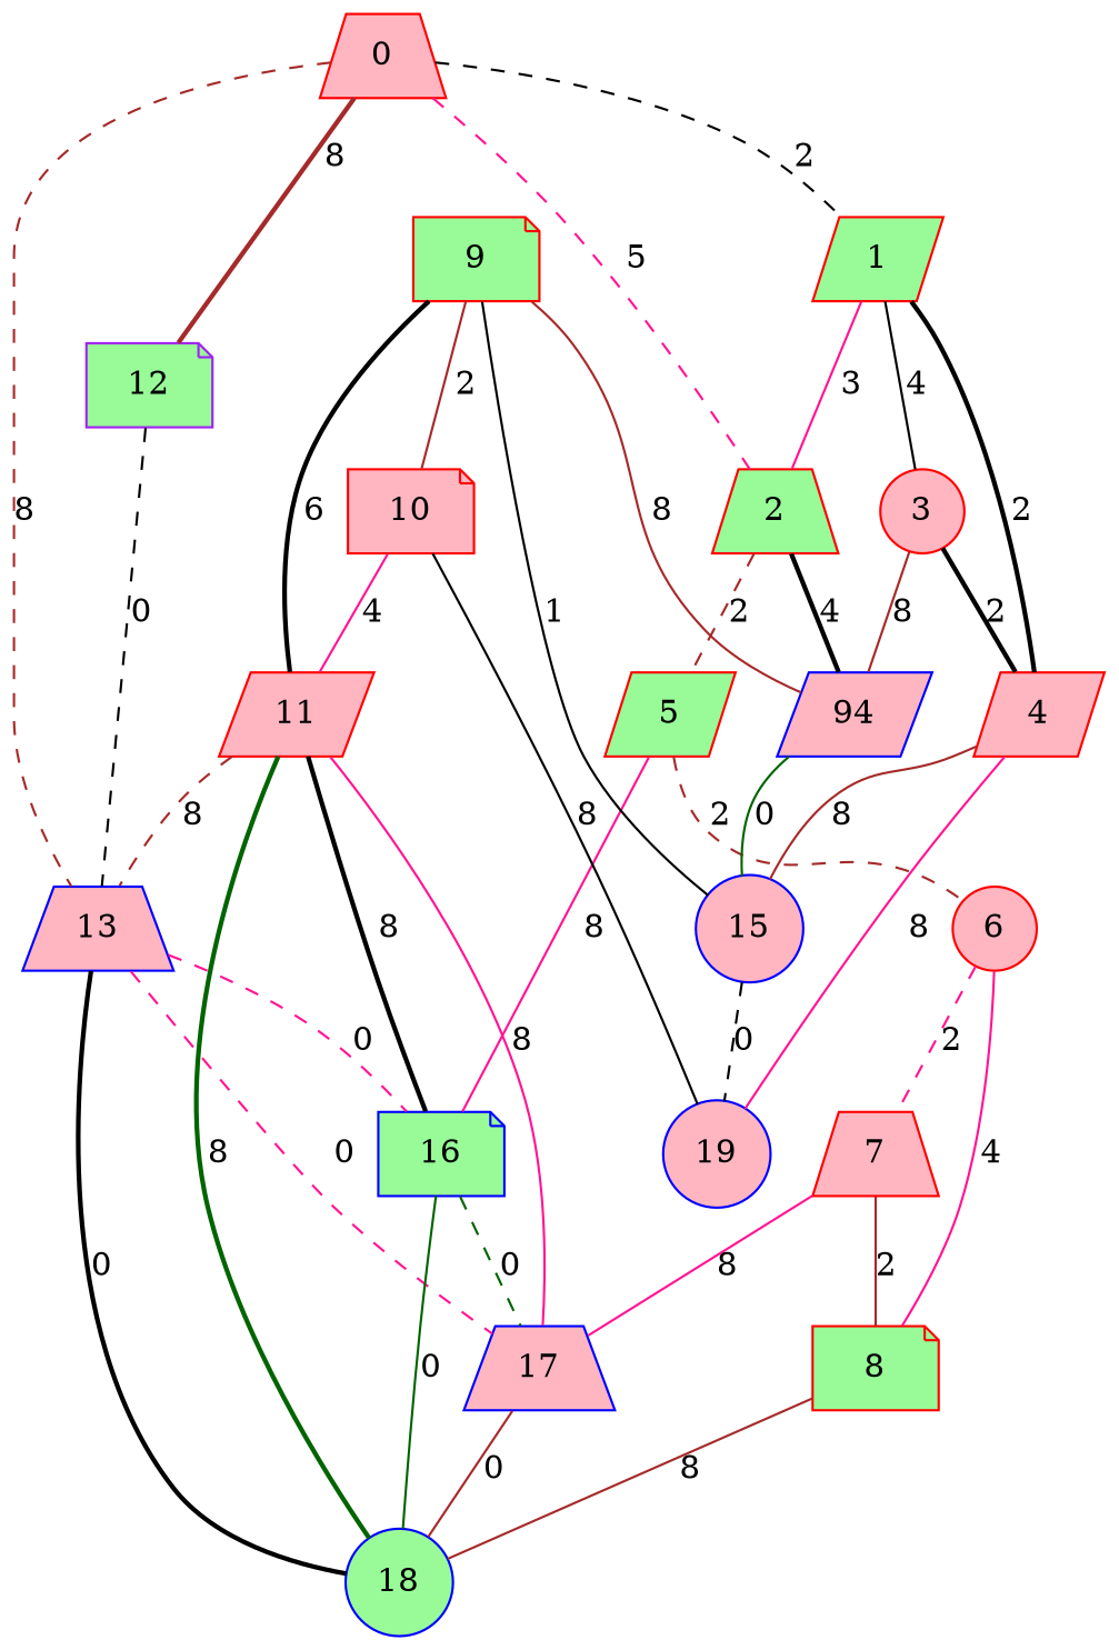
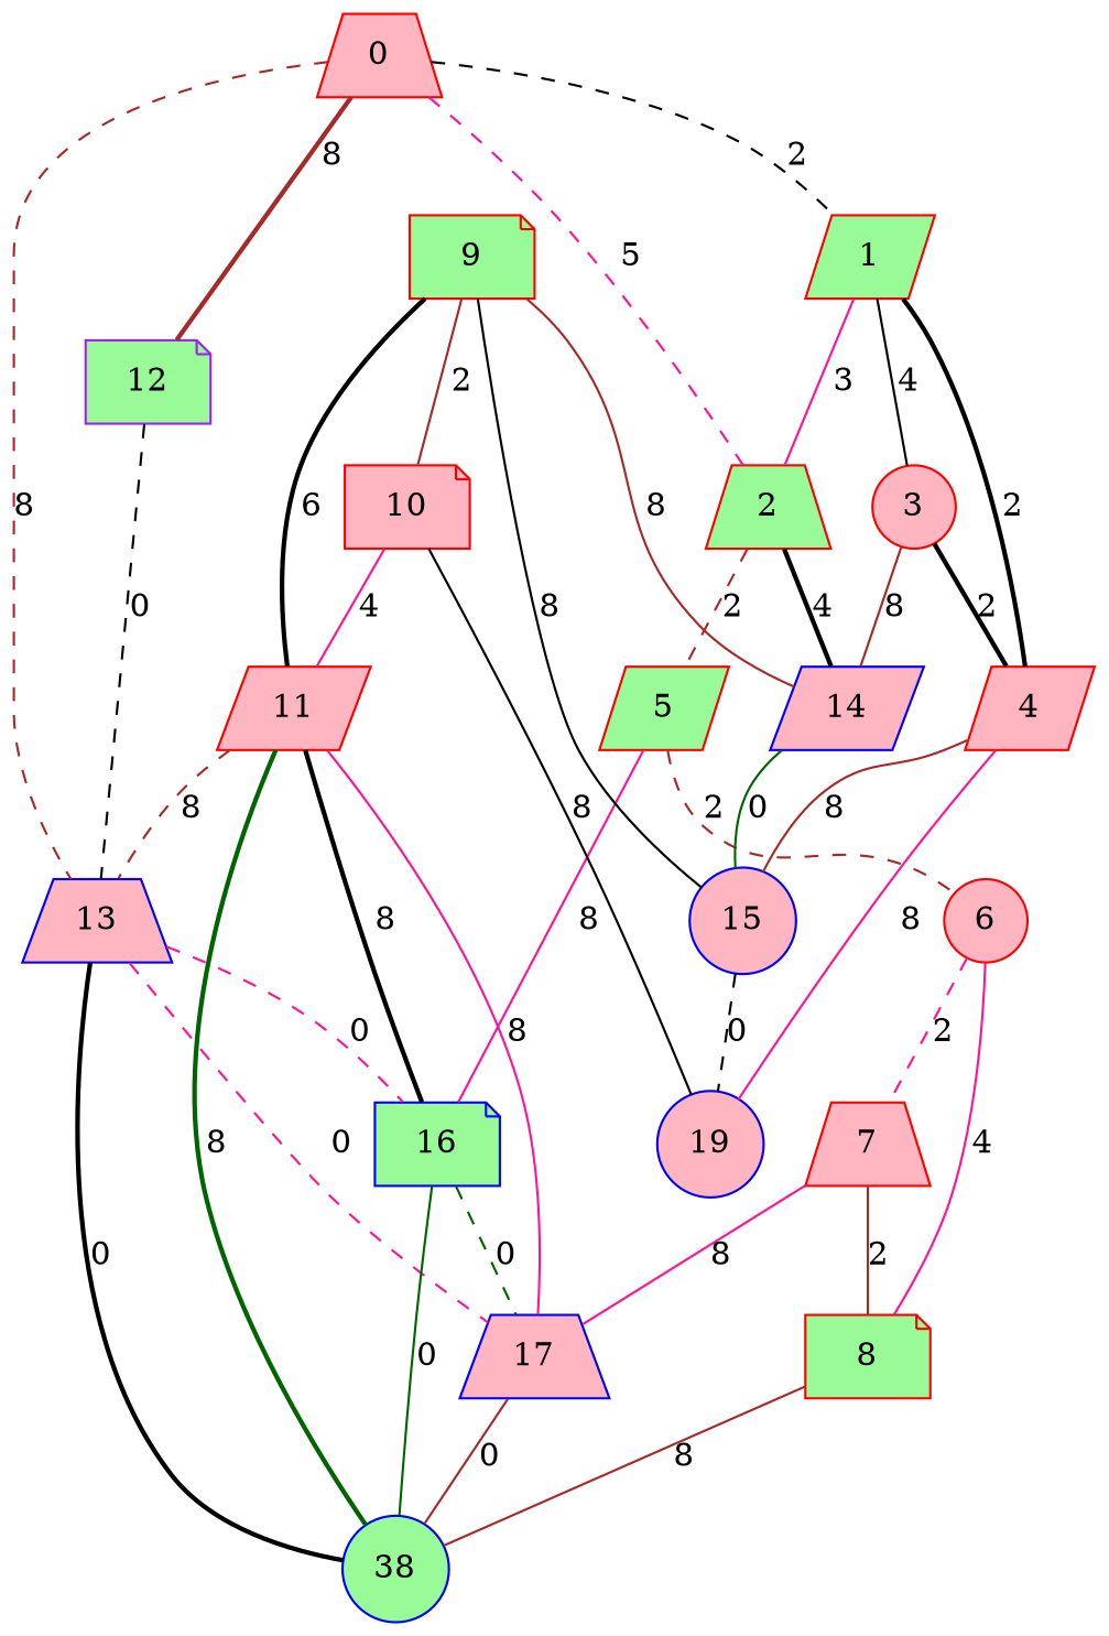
  graph {
    node [color=red fillcolor=lightpink shape=parallelogram style=filled weight=1]
    edge [color=black style=solid]
    1 [fillcolor=palegreen]
    0 [shape=trapezium]
    2 [fillcolor=palegreen shape=trapezium]
    12 [color=purple fillcolor=palegreen shape=note weight=4]
    13 [color=blue shape=trapezium weight=3]
    3 [shape=circle]
    4
    5 [fillcolor=palegreen]
-   14 [color=blue weight=3 label=94]
+   14 [color=blue weight=3]
    16 [color=blue fillcolor=palegreen shape=note weight=3]
    17 [color=blue shape=trapezium weight=3]
-   18 [color=blue fillcolor=palegreen shape=circle weight=3]
+   18 [color=blue fillcolor=palegreen shape=circle weight=3 label=38]
    15 [color=blue shape=circle weight=3]
    19 [color=blue shape=circle weight=3]
    6 [shape=circle]
    7 [shape=trapezium]
    8 [fillcolor=palegreen shape=note]
    9 [fillcolor=palegreen shape=note]
    10 [shape=note]
    11
    1 -- 2 [color=deeppink label=3]
    1 -- 3 [label=4]
    1 -- 4 [label=2 style=bold]
    0 -- 1 [label=2 style=dashed]
    0 -- 2 [color=deeppink label=5 style=dashed]
    0 -- 12 [color=brown label=8 style=bold]
    0 -- 13 [color=brown label=8 style=dashed]
    2 -- 5 [color=brown label=2 style=dashed]
    2 -- 14 [label=4 style=bold]
    12 -- 13 [label=0 style=dashed]
    13 -- 16 [color=deeppink label=0 style=dashed]
    13 -- 17 [color=deeppink label=0 style=dashed]
    13 -- 18 [label=0 style=bold]
    3 -- 4 [label=2 style=bold]
    3 -- 14 [color=brown label=8]
    4 -- 15 [color=brown label=8]
    4 -- 19 [color=deeppink label=8]
    5 -- 16 [color=deeppink label=8]
    5 -- 6 [color=brown label=2 style=dashed]
    14 -- 15 [color=darkgreen label=0]
    16 -- 17 [color=darkgreen label=0 style=dashed]
    16 -- 18 [color=darkgreen label=0]
    17 -- 18 [color=brown label=0]
    15 -- 19 [label=0 style=dashed]
    6 -- 7 [color=deeppink label=2 style=dashed]
    6 -- 8 [color=deeppink label=4]
    7 -- 17 [color=deeppink label=8]
    7 -- 8 [color=brown label=2]
    8 -- 18 [color=brown label=8]
    9 -- 14 [color=brown label=8]
-   9 -- 15 [label=1]
+   9 -- 15 [label=8]
    9 -- 10 [color=brown label=2]
    9 -- 11 [label=6 style=bold]
    10 -- 19 [label=8]
    10 -- 11 [color=deeppink label=4]
    11 -- 13 [color=brown label=8 style=dashed]
    11 -- 16 [label=8 style=bold]
    11 -- 17 [color=deeppink label=8]
    11 -- 18 [color=darkgreen label=8 style=bold]
  }
